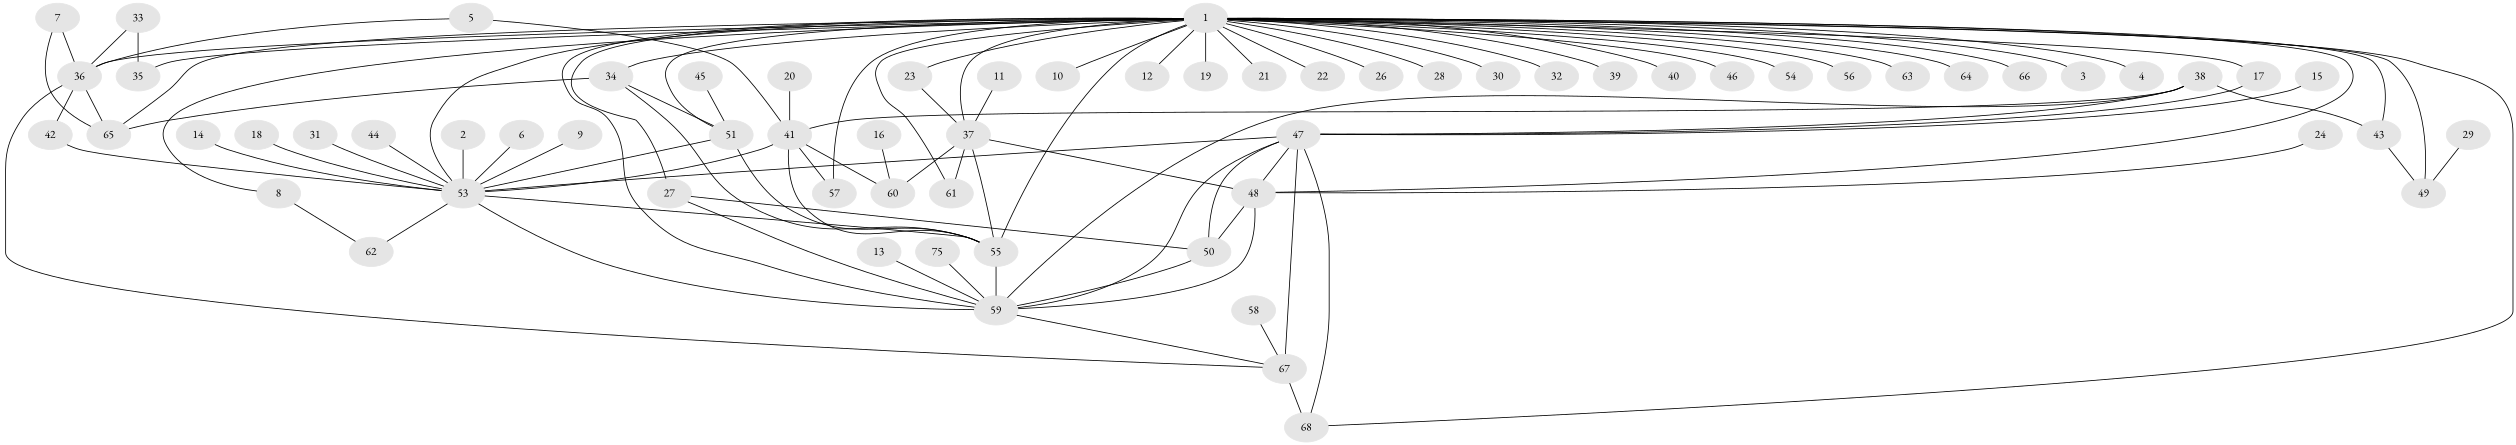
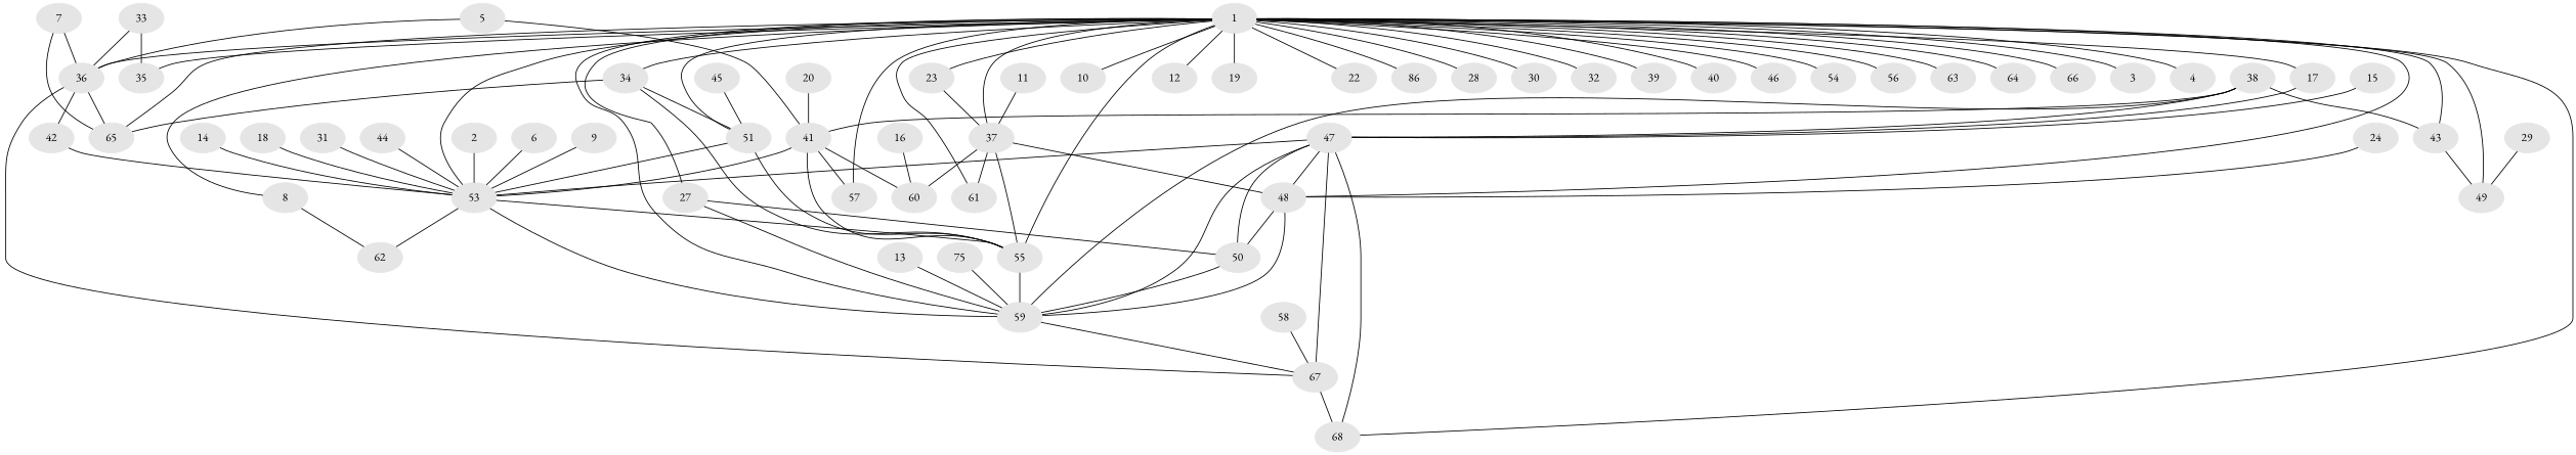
  graph {
    fontname="EB Garamond"
    node [color=gray90 fontname="EB Garamond" style=filled]
    edge [fontname="EB Garamond" weight=1.0]
    1
    3
    4
    8
    10
    12
    17
    19
-   21
    22
    23
-   26
+   26 [label=86]
    27
    28
    30
    32
    34
    35
    36
    37
    39
    40
    43
    46
    48
    49
    51
    53
    54
    55
    56
    57
    59
    61
    63
    64
    65
    66
    68
    62
    47
    50
    42
    67
    60
    2
    5
    41
    6
    7
    9
    11
    13
    14
    15
    16
    18
    20
    24
    n60 [label=75]
    29
    31
    33
    38
    44
    45
    58
    1 -- 3
    1 -- 4
    1 -- 8
    1 -- 10
    1 -- 12 [weight=2.0]
    1 -- 17
    1 -- 19
-   1 -- 21
    1 -- 22
    1 -- 23
    1 -- 26
    1 -- 27 [weight=2.0]
    1 -- 28
    1 -- 30
    1 -- 32
    1 -- 34
    1 -- 35
    1 -- 36
    1 -- 37
    1 -- 39
    1 -- 40
    1 -- 43
    1 -- 46
    1 -- 48
    1 -- 49
    1 -- 51
    1 -- 53 [weight=2.0]
    1 -- 54
    1 -- 55 [weight=4.0]
    1 -- 56
    1 -- 57
    1 -- 59
    1 -- 61
    1 -- 63
    1 -- 64
    1 -- 65
    1 -- 66
    1 -- 68 [weight=2.0]
    8 -- 62
    17 -- 47
    23 -- 37
    27 -- 59
    27 -- 50
    34 -- 51
    34 -- 55
    34 -- 65
    36 -- 65
    36 -- 42
    36 -- 67
    37 -- 48
    37 -- 55
    37 -- 61
    37 -- 60
    43 -- 49
    48 -- 59
    48 -- 50
    51 -- 53
    51 -- 55
    53 -- 55 [weight=2.0]
    53 -- 59
    53 -- 62
    55 -- 59 [weight=2.0]
    59 -- 67
    47 -- 48
    47 -- 53
    47 -- 59
    47 -- 68
    47 -- 50
    47 -- 67
    50 -- 59
    42 -- 53
    67 -- 68 [weight=3.0]
    2 -- 53
    5 -- 36
    5 -- 41
    41 -- 53
    41 -- 55 [weight=2.0]
    41 -- 57
    41 -- 60
    6 -- 53
    7 -- 36
    7 -- 65
    9 -- 53
    11 -- 37
    13 -- 59
    14 -- 53
    15 -- 47
    16 -- 60
    18 -- 53
    20 -- 41
    24 -- 48
    n60 -- 59
    29 -- 49
    31 -- 53
    33 -- 35
    33 -- 36
    38 -- 43
    38 -- 59
    38 -- 47
    38 -- 41
    44 -- 53
    45 -- 51
    58 -- 67
  }
